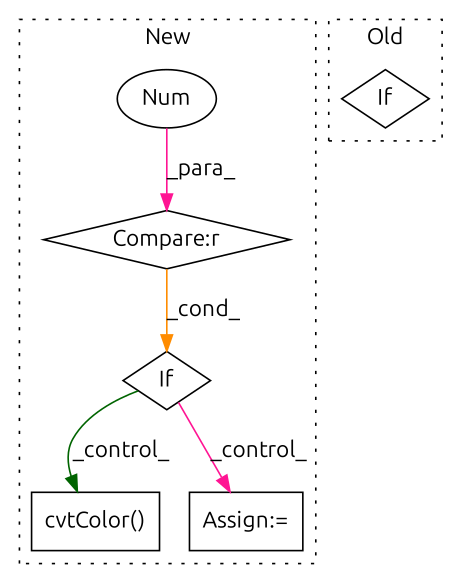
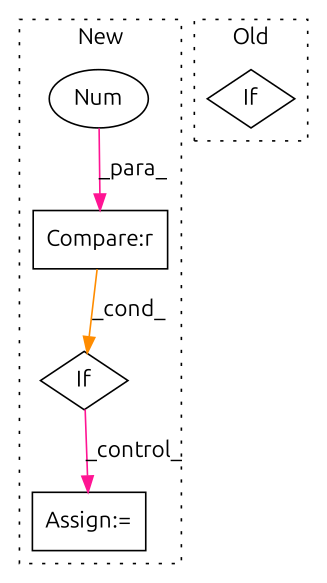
  digraph {
    fontname=Ubuntu
    node [a=96 fontname=Ubuntu l=3 shape=box]
    edge [color=deeppink fontname=Ubuntu]
-   n1 [a=75 l="13,1" label="cvtColor()" s="7272,7308"]
    n2 [a=68 label="Assign:=" s=7334]
    n3 [label=If s=7200 shape=diamond]
-   n4 [a=40 l=18 label="Compare:r" s=7203 shape=diamond]
+   n4 [a=40 l=18 label="Compare:r" s=7203]
    n5 [a=76 l=1 label=Num s=7220 shape=ellipse]
    n6 [label=If s=6443 shape=diamond]
    subgraph cluster_1 {
      label=New
      style=dotted
-     n1
      n2
      n3
      n4
      n5
    }
    subgraph cluster_2 {
      label=Old
      style=dotted
      n6
    }
-   n3 -> n1 [color=darkgreen label=_control_]
    n3 -> n2 [label=_control_]
    n4 -> n3 [color=darkorange label=_cond_]
    n5 -> n4 [label=_para_]
  }
